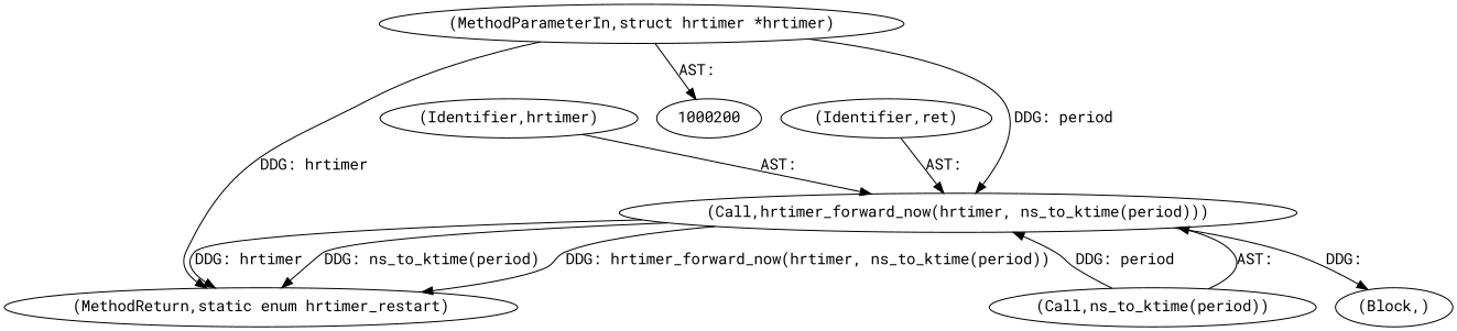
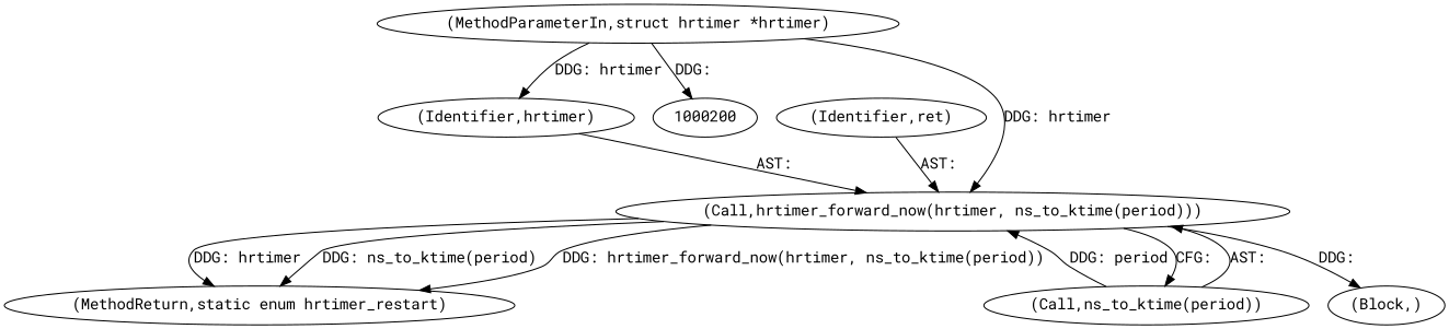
  digraph {
    fontname="Roboto Mono"
    node [fontname="Roboto Mono"]
    edge [fontname="Roboto Mono"]
    n1 [label="(MethodParameterIn,struct hrtimer *hrtimer)"]
    n2 [label="(Call,hrtimer_forward_now(hrtimer, ns_to_ktime(period)))"]
    n3 [label="(MethodReturn,static enum hrtimer_restart)"]
    n4 [label=1000200]
    n5 [label="(Call,ns_to_ktime(period))"]
    n6 [label="(Block,)"]
    n7 [label="(Identifier,ret)"]
    n8 [label="(Identifier,hrtimer)"]
-   n1 -> n2 [label="DDG: period"]
-   n1 -> n3 [label="DDG: hrtimer"]
-   n1 -> n4 [label="AST: "]
+   n1 -> n2 [label="DDG: hrtimer"]
+   n1 -> n8 [label="DDG: hrtimer"]
+   n1 -> n4 [label="DDG: "]
    n2 -> n3 [label="DDG: hrtimer_forward_now(hrtimer, ns_to_ktime(period))"]
    n2 -> n3 [label="DDG: hrtimer"]
    n2 -> n3 [label="DDG: ns_to_ktime(period)"]
+   n2 -> n5 [label="CFG: "]
    n2 -> n6 [label="DDG: "]
    n5 -> n2 [label="AST: "]
    n5 -> n2 [label="DDG: period"]
    n7 -> n2 [label="AST: "]
    n8 -> n2 [label="AST: "]
  }
